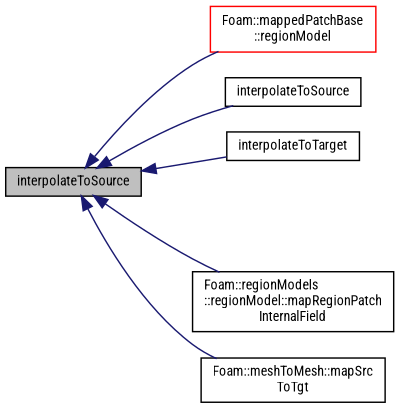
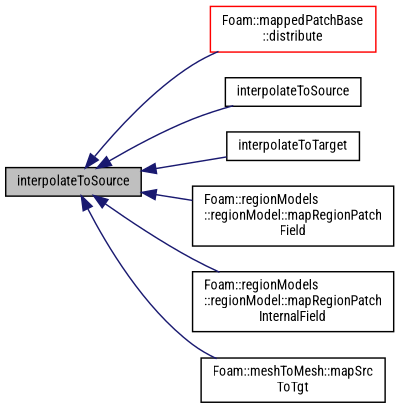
  digraph {
    fontname="Roboto Condensed"
    rankdir=LR
    node [color=black fontname="Roboto Condensed" fontsize=10 shape=record]
    edge [color=midnightblue dir=back fontname="Roboto Condensed" fontsize=10 labelfontname=Helvetica labelfontsize=10 style=solid]
    n1 [fillcolor=grey75 fontcolor=black height=0.2 label=interpolateToSource style=filled width=0.4]
-   n2 [color=red height=0.2 label="Foam::mappedPatchBase\l::regionModel" width=0.4]
+   n2 [color=red height=0.2 label="Foam::mappedPatchBase\l::distribute" width=0.4]
    n3 [height=0.2 label=interpolateToSource width=0.4]
    n4 [height=0.2 label=interpolateToTarget width=0.4]
+   n5 [height=0.2 label="Foam::regionModels\l::regionModel::mapRegionPatch\lField" width=0.4]
    n6 [height=0.2 label="Foam::regionModels\l::regionModel::mapRegionPatch\lInternalField" width=0.4]
    n7 [height=0.2 label="Foam::meshToMesh::mapSrc\lToTgt" width=0.4]
    n1 -> n2
    n1 -> n3
    n1 -> n4
+   n1 -> n5
    n1 -> n6
    n1 -> n7
  }
